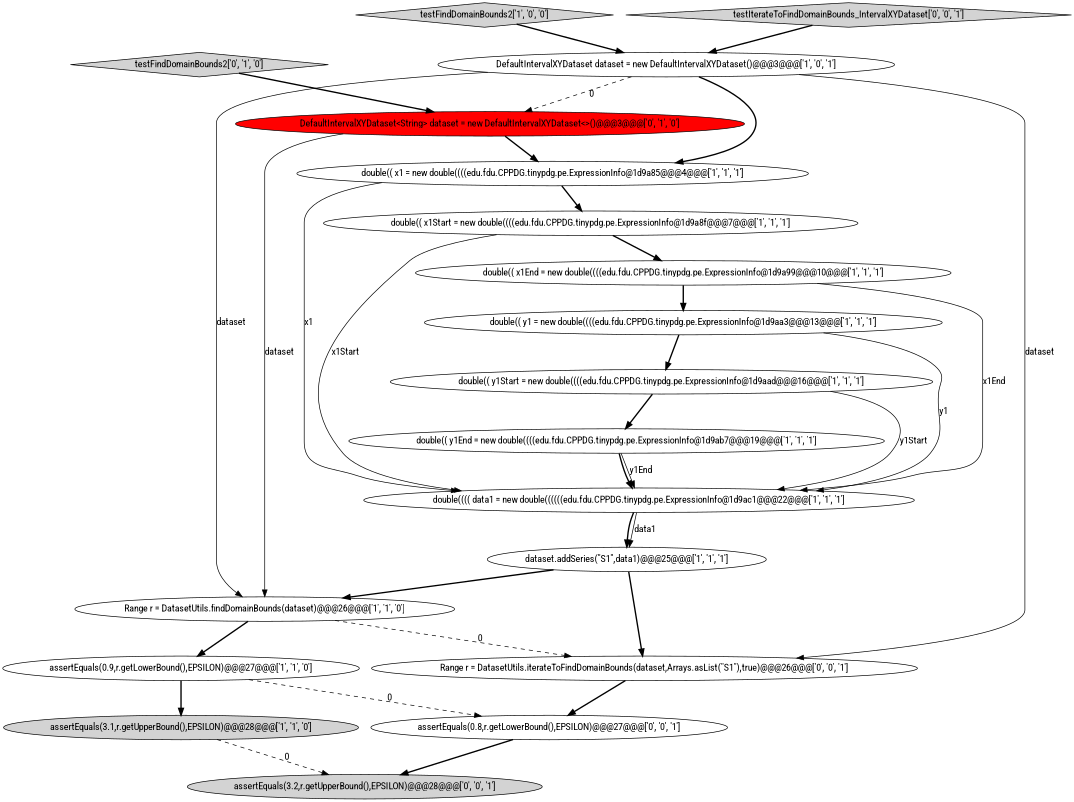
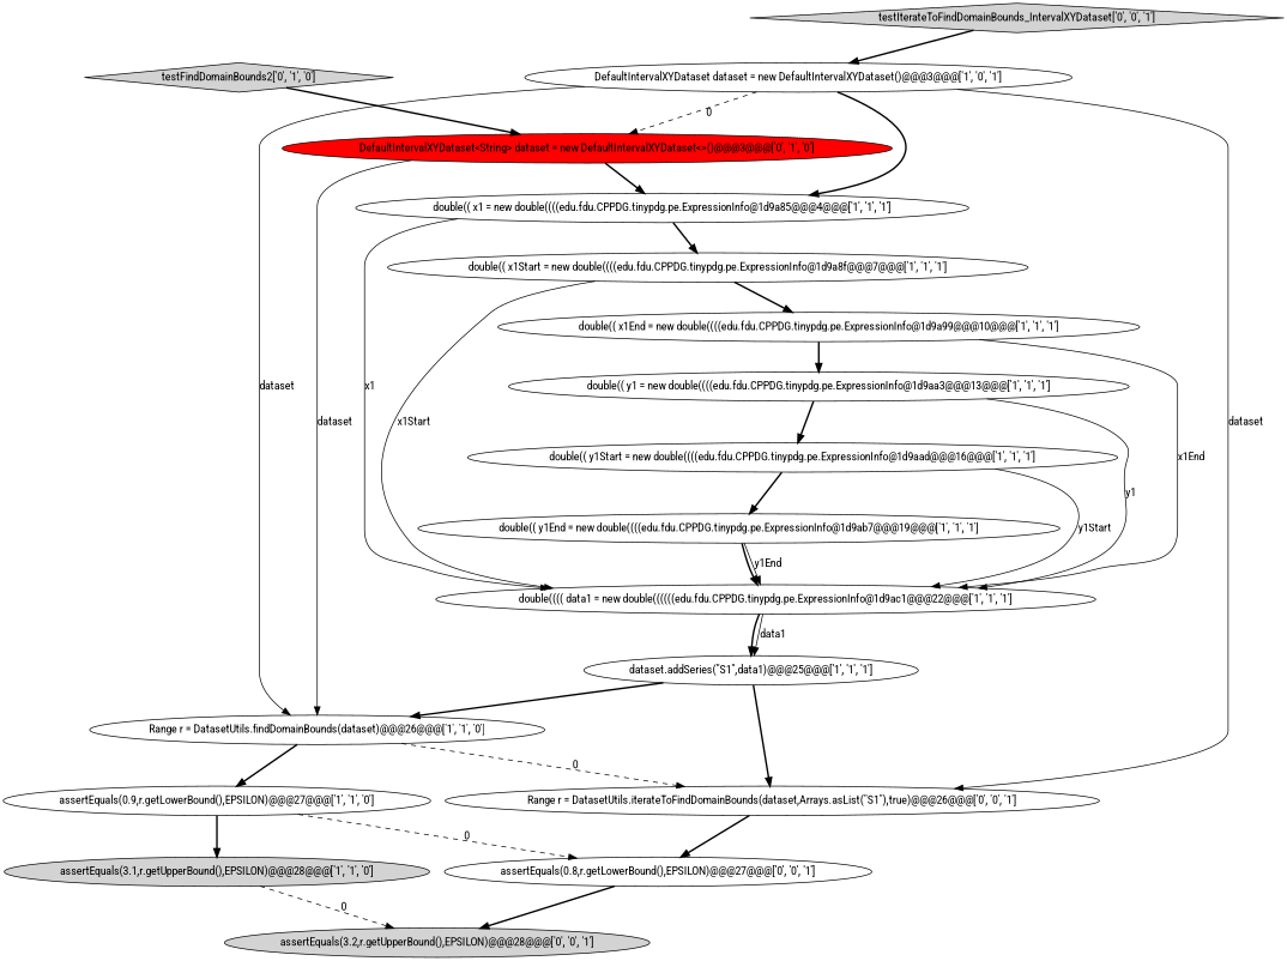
  digraph {
    fontname="Roboto Condensed"
    node [fillcolor=white shape=ellipse style=filled fontname="Roboto Condensed"]
    edge [style=bold fontname="Roboto Condensed"]
    n1 [label="assertEquals(0.9,r.getLowerBound(),EPSILON)@@@27@@@['1', '1', '0']"]
    n2 [fillcolor=lightgray label="assertEquals(3.1,r.getUpperBound(),EPSILON)@@@28@@@['1', '1', '0']"]
    n3 [label="assertEquals(0.8,r.getLowerBound(),EPSILON)@@@27@@@['0', '0', '1']"]
-   n4 [fillcolor=lightgray label="testFindDomainBounds2['1', '0', '0']" shape=diamond]
    n5 [label="DefaultIntervalXYDataset dataset = new DefaultIntervalXYDataset()@@@3@@@['1', '0', '1']"]
    n6 [fillcolor=red label="DefaultIntervalXYDataset<String> dataset = new DefaultIntervalXYDataset<>()@@@3@@@['0', '1', '0']"]
    n7 [label="Range r = DatasetUtils.findDomainBounds(dataset)@@@26@@@['1', '1', '0']"]
    n8 [label="double(( x1 = new double((((edu.fdu.CPPDG.tinypdg.pe.ExpressionInfo@1d9a85@@@4@@@['1', '1', '1']"]
    n9 [fillcolor=lightgray label="assertEquals(3.2,r.getUpperBound(),EPSILON)@@@28@@@['0', '0', '1']"]
    n10 [label="double(( x1Start = new double((((edu.fdu.CPPDG.tinypdg.pe.ExpressionInfo@1d9a8f@@@7@@@['1', '1', '1']"]
    n11 [label="double(( x1End = new double((((edu.fdu.CPPDG.tinypdg.pe.ExpressionInfo@1d9a99@@@10@@@['1', '1', '1']"]
    n12 [label="double(((( data1 = new double((((((edu.fdu.CPPDG.tinypdg.pe.ExpressionInfo@1d9ac1@@@22@@@['1', '1', '1']"]
    n13 [label="double(( y1 = new double((((edu.fdu.CPPDG.tinypdg.pe.ExpressionInfo@1d9aa3@@@13@@@['1', '1', '1']"]
    n14 [label="Range r = DatasetUtils.iterateToFindDomainBounds(dataset,Arrays.asList(\"S1\"),true)@@@26@@@['0', '0', '1']"]
    n15 [label="double(( y1Start = new double((((edu.fdu.CPPDG.tinypdg.pe.ExpressionInfo@1d9aad@@@16@@@['1', '1', '1']"]
    n16 [fillcolor=lightgray label="testFindDomainBounds2['0', '1', '0']" shape=diamond]
    n17 [label="double(( y1End = new double((((edu.fdu.CPPDG.tinypdg.pe.ExpressionInfo@1d9ab7@@@19@@@['1', '1', '1']"]
    n18 [fillcolor=lightgray label="testIterateToFindDomainBounds_IntervalXYDataset['0', '0', '1']" shape=diamond]
    n19 [label="dataset.addSeries(\"S1\",data1)@@@25@@@['1', '1', '1']"]
    n1 -> n2
    n1 -> n3 [label=0 style=dashed]
    n2 -> n9 [label=0 style=dashed]
    n3 -> n9
-   n4 -> n5
    n5 -> n6 [label=0 style=dashed]
    n5 -> n7 [label=dataset style=solid]
    n5 -> n8
    n5 -> n14 [label=dataset style=solid]
    n6 -> n7 [label=dataset style=solid]
    n6 -> n8
    n7 -> n1
    n7 -> n14 [label=0 style=dashed]
    n8 -> n10
    n8 -> n12 [label=x1 style=solid]
    n10 -> n11
    n10 -> n12 [label=x1Start style=solid]
    n11 -> n12 [label=x1End style=solid]
    n11 -> n13
    n12 -> n19 [label=data1 style=solid]
    n12 -> n19
    n13 -> n12 [label=y1 style=solid]
    n13 -> n15
    n14 -> n3
    n15 -> n12 [label=y1Start style=solid]
    n15 -> n17
    n16 -> n6
    n17 -> n12 [label=y1End style=solid]
    n17 -> n12
    n18 -> n5
    n19 -> n7
    n19 -> n14
  }
